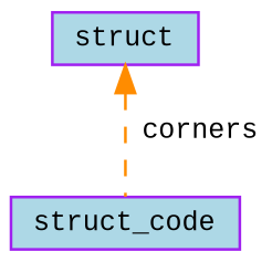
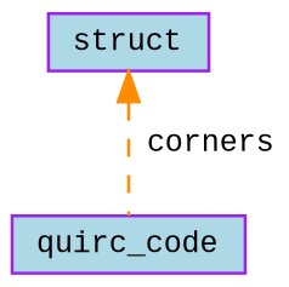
  digraph {
    fontname="Liberation Mono"
    node [color=purple fillcolor=lightblue fontname="Liberation Mono" fontsize=10 shape=record style=filled]
-   n1 [fontcolor=black height=0.2 label=struct_code width=0.4]
+   n1 [fontcolor=black height=0.2 label=quirc_code width=0.4]
    n2 [height=0.2 label=struct width=0.4]
    n2 -> n1 [color=darkorange dir=back fontname="Liberation Mono" fontsize=10 label=" corners" labelfontname=Helvetica labelfontsize=10 style=dashed]
  }
